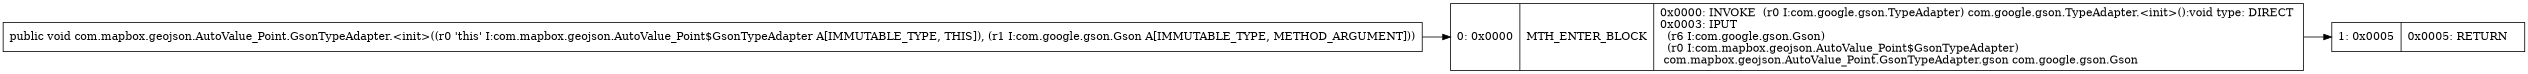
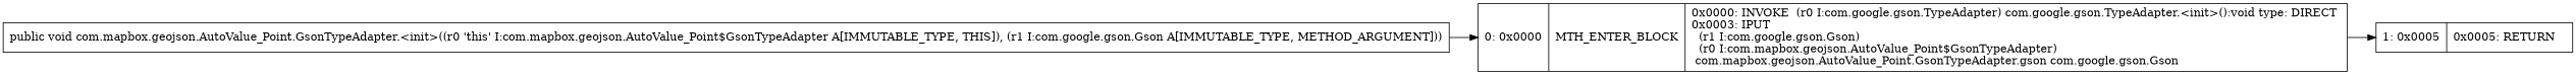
  digraph {
    rankdir=LR
    node [shape=record]
-   n1 [label="{0\:\ 0x0000|MTH_ENTER_BLOCK\l|0x0000: INVOKE  (r0 I:com.google.gson.TypeAdapter) com.google.gson.TypeAdapter.\<init\>():void type: DIRECT \l0x0003: IPUT  \l  (r6 I:com.google.gson.Gson)\l  (r0 I:com.mapbox.geojson.AutoValue_Point$GsonTypeAdapter)\l com.mapbox.geojson.AutoValue_Point.GsonTypeAdapter.gson com.google.gson.Gson \l}"]
+   n1 [label="{0\:\ 0x0000|MTH_ENTER_BLOCK\l|0x0000: INVOKE  (r0 I:com.google.gson.TypeAdapter) com.google.gson.TypeAdapter.\<init\>():void type: DIRECT \l0x0003: IPUT  \l  (r1 I:com.google.gson.Gson)\l  (r0 I:com.mapbox.geojson.AutoValue_Point$GsonTypeAdapter)\l com.mapbox.geojson.AutoValue_Point.GsonTypeAdapter.gson com.google.gson.Gson \l}"]
    n2 [label="{1\:\ 0x0005|0x0005: RETURN   \l}"]
    n3 [label="{public void com.mapbox.geojson.AutoValue_Point.GsonTypeAdapter.\<init\>((r0 'this' I:com.mapbox.geojson.AutoValue_Point$GsonTypeAdapter A[IMMUTABLE_TYPE, THIS]), (r1 I:com.google.gson.Gson A[IMMUTABLE_TYPE, METHOD_ARGUMENT])) }"]
    n1 -> n2
    n3 -> n1
  }
